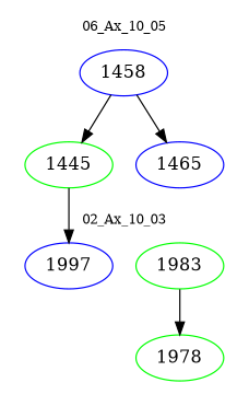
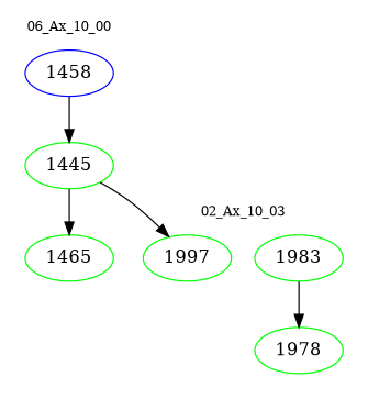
  digraph {
    node [color=blue]
    edge [color=black]
    n1 [label=1458]
    n2 [color=green label=1445]
-   n3 [label=1465]
+   n3 [color=green label=1465]
    n4 [color=green label=1983]
    n5 [color=green label=1978]
-   n6 [label=1997]
+   n6 [color=green label=1997]
    subgraph cluster_1 {
      color=white
      fontsize=10
-     label="06_Ax_10_05"
+     label="06_Ax_10_00"
      n1
      n2
      n3
    }
    subgraph cluster_2 {
      color=white
      fontsize=10
      label="02_Ax_10_03"
      n4
      n5
      n6
    }
    n1 -> n2
-   n1 -> n3
+   n2 -> n3
    n2 -> n6
    n4 -> n5
  }
